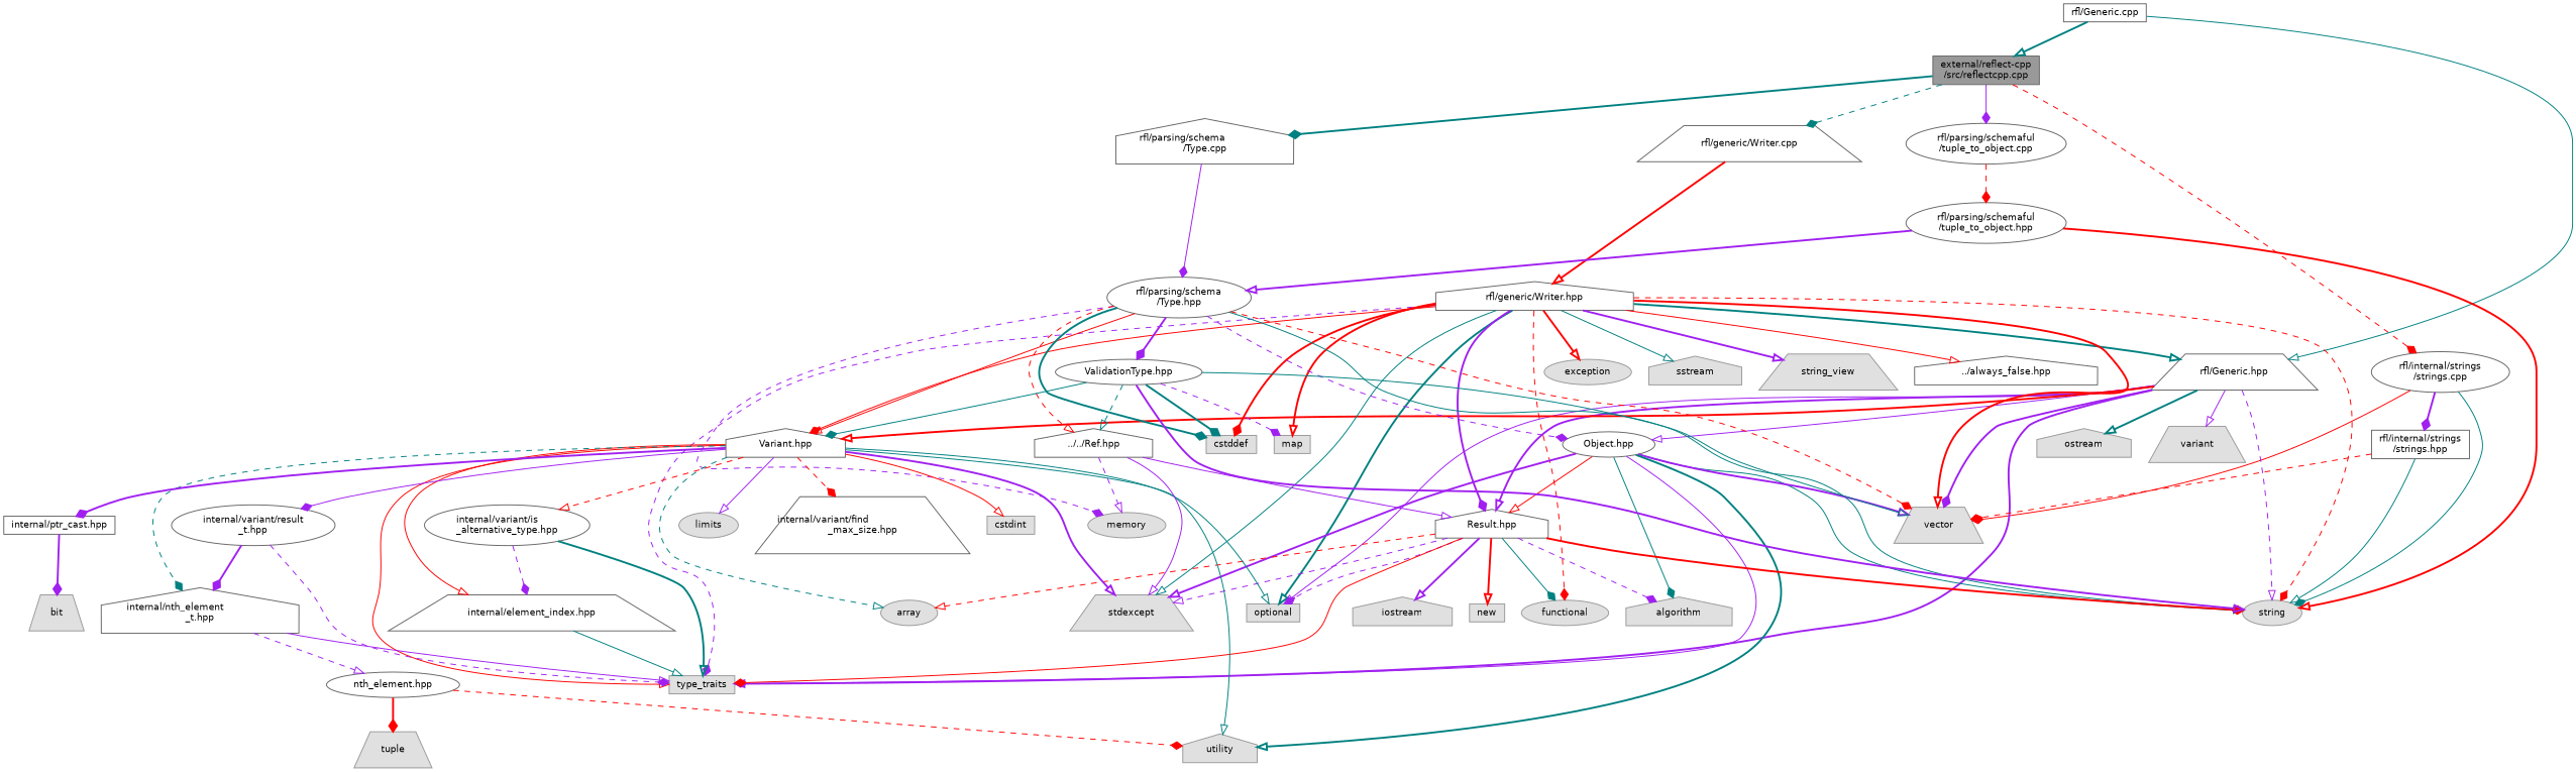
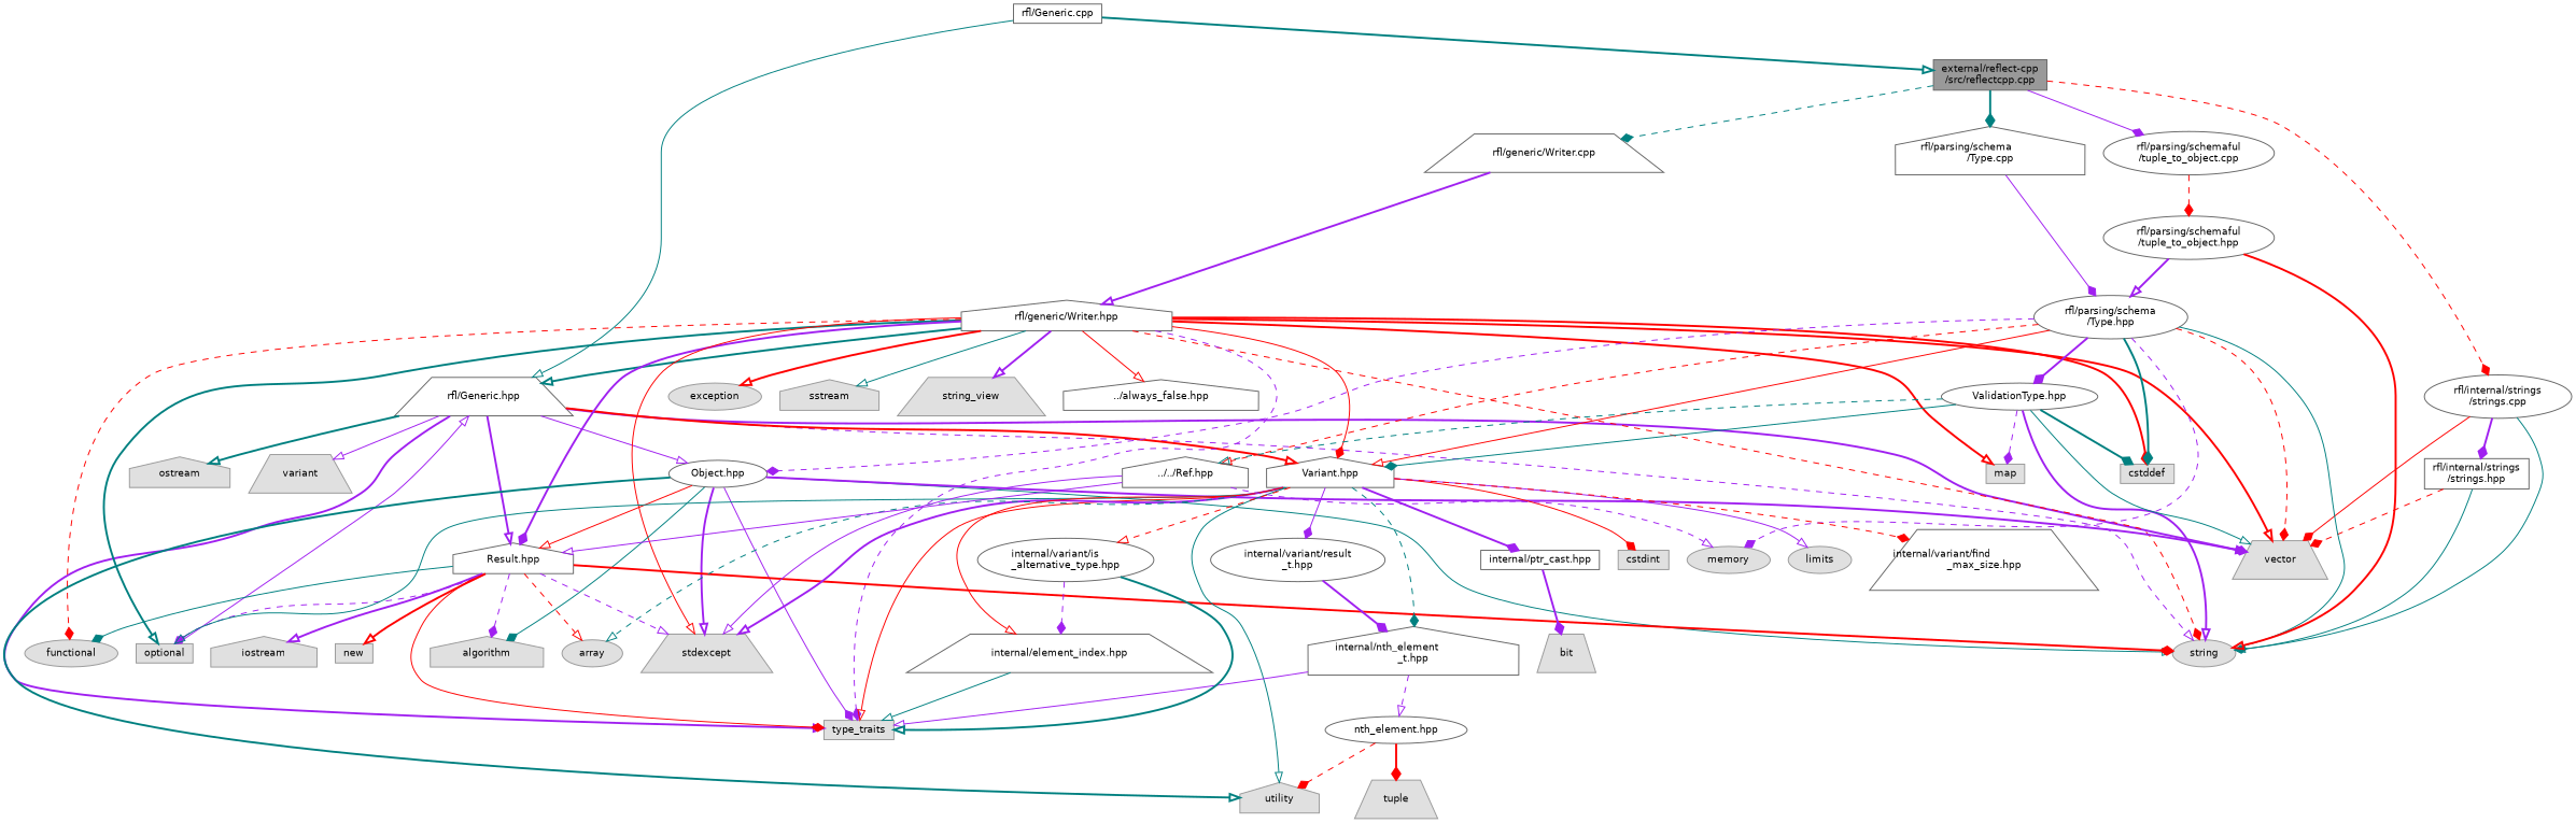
  digraph {
    node [color=grey40 fillcolor=white fontname=Helvetica fontsize=10 shape=ellipse style=filled]
    edge [arrowhead=onormal color=purple fontname=Helvetica fontsize=10 labelfontname=Helvetica labelfontsize=10 style=bold]
    n1 [color=gray40 fillcolor=grey60 fontcolor=black height=0.2 label="external/reflect-cpp\l/src/reflectcpp.cpp" shape=box width=0.4]
    n2 [height=0.2 label="rfl/generic/Writer.cpp" shape=trapezium width=0.4]
    n3 [height=0.2 label="rfl/internal/strings\l/strings.cpp" width=0.4]
    n4 [height=0.2 label="rfl/parsing/schema\l/Type.cpp" shape=house width=0.4]
    n5 [height=0.2 label="rfl/parsing/schemaful\l/tuple_to_object.cpp" width=0.4]
    n6 [height=0.2 label="rfl/Generic.cpp" shape=box width=0.4]
    n7 [height=0.2 label="rfl/Generic.hpp" shape=trapezium width=0.4]
    n8 [height=0.2 label="rfl/generic/Writer.hpp" shape=house width=0.4]
    n9 [color=grey60 fillcolor="#E0E0E0" height=0.2 label=string width=0.4]
    n10 [color=grey60 fillcolor="#E0E0E0" height=0.2 label=vector shape=trapezium width=0.4]
    n11 [height=0.2 label="rfl/internal/strings\l/strings.hpp" shape=box width=0.4]
    n12 [height=0.2 label="rfl/parsing/schema\l/Type.hpp" width=0.4]
    n13 [height=0.2 label="rfl/parsing/schemaful\l/tuple_to_object.hpp" width=0.4]
    n14 [color=grey60 fillcolor="#E0E0E0" height=0.2 label=optional shape=box width=0.4]
    n15 [color=grey60 fillcolor="#E0E0E0" height=0.2 label=ostream shape=house width=0.4]
    n16 [color=grey60 fillcolor="#E0E0E0" height=0.2 label=type_traits shape=box width=0.4]
    n17 [color=grey60 fillcolor="#E0E0E0" height=0.2 label=variant shape=trapezium width=0.4]
    n18 [height=0.2 label="Object.hpp" width=0.4]
    n19 [height=0.2 label="Result.hpp" shape=house width=0.4]
    n20 [height=0.2 label="Variant.hpp" shape=house width=0.4]
    n21 [color=grey60 fillcolor="#E0E0E0" height=0.2 label=algorithm shape=house width=0.4]
    n22 [color=grey60 fillcolor="#E0E0E0" height=0.2 label=stdexcept shape=trapezium width=0.4]
    n23 [color=grey60 fillcolor="#E0E0E0" height=0.2 label=utility shape=house width=0.4]
    n24 [color=grey60 fillcolor="#E0E0E0" height=0.2 label=array width=0.4]
    n25 [color=grey60 fillcolor="#E0E0E0" height=0.2 label=functional width=0.4]
    n26 [color=grey60 fillcolor="#E0E0E0" height=0.2 label=iostream shape=house width=0.4]
    n27 [color=grey60 fillcolor="#E0E0E0" height=0.2 label=new shape=box width=0.4]
    n28 [color=grey60 fillcolor="#E0E0E0" height=0.2 label=cstdint shape=box width=0.4]
    n29 [color=grey60 fillcolor="#E0E0E0" height=0.2 label=limits width=0.4]
    n30 [height=0.2 label="internal/element_index.hpp" shape=trapezium width=0.4]
    n31 [height=0.2 label="internal/nth_element\l_t.hpp" shape=house width=0.4]
    n32 [height=0.2 label="internal/variant/find\l_max_size.hpp" shape=trapezium width=0.4]
    n33 [height=0.2 label="internal/variant/is\l_alternative_type.hpp" width=0.4]
    n34 [height=0.2 label="internal/variant/result\l_t.hpp" width=0.4]
    n35 [height=0.2 label="internal/ptr_cast.hpp" shape=box width=0.4]
    n36 [height=0.2 label="nth_element.hpp" width=0.4]
    n37 [color=grey60 fillcolor="#E0E0E0" height=0.2 label=bit shape=trapezium width=0.4]
    n38 [color=grey60 fillcolor="#E0E0E0" height=0.2 label=tuple shape=trapezium width=0.4]
    n39 [color=grey60 fillcolor="#E0E0E0" height=0.2 label=cstddef shape=box width=0.4]
    n40 [color=grey60 fillcolor="#E0E0E0" height=0.2 label=exception width=0.4]
    n41 [color=grey60 fillcolor="#E0E0E0" height=0.2 label=map shape=box width=0.4]
    n42 [color=grey60 fillcolor="#E0E0E0" height=0.2 label=sstream shape=house width=0.4]
    n43 [color=grey60 fillcolor="#E0E0E0" height=0.2 label=string_view shape=trapezium width=0.4]
    n44 [height=0.2 label="../always_false.hpp" shape=house width=0.4]
    n45 [color=grey60 fillcolor="#E0E0E0" height=0.2 label=memory width=0.4]
    n46 [height=0.2 label="../../Ref.hpp" shape=house width=0.4]
    n47 [height=0.2 label="ValidationType.hpp" width=0.4]
    n1 -> n2 [arrowhead=diamond color=teal style=dashed]
    n1 -> n3 [arrowhead=diamond color=red style=dashed]
    n1 -> n4 [arrowhead=diamond color=teal]
    n1 -> n5 [arrowhead=diamond style=solid]
-   n2 -> n8 [color=red]
+   n2 -> n8
    n3 -> n9 [arrowhead=diamond color=teal style=solid]
    n3 -> n10 [arrowhead=diamond color=red style=solid]
    n3 -> n11 [arrowhead=diamond]
    n4 -> n12 [arrowhead=diamond style=solid]
    n5 -> n13 [arrowhead=diamond color=red style=dashed]
    n6 -> n1 [color=teal]
    n6 -> n7 [color=teal style=solid]
    n7 -> n9 [style=dashed]
    n7 -> n10 [arrowhead=diamond]
-   n7 -> n14 [style=solid]
+   n14 -> n7 [style=solid]
    n7 -> n15 [color=teal]
    n7 -> n16
    n7 -> n17 [style=solid]
    n7 -> n18 [style=solid]
    n7 -> n19
    n7 -> n20 [color=red]
    n8 -> n7 [color=teal]
    n8 -> n9 [arrowhead=diamond color=red style=dashed]
    n8 -> n10 [color=red]
    n8 -> n14 [color=teal]
    n8 -> n16 [arrowhead=diamond style=dashed]
    n8 -> n19 [arrowhead=diamond]
    n8 -> n20 [arrowhead=diamond color=red style=solid]
-   n8 -> n22 [color=teal style=solid]
+   n8 -> n22 [color=red style=solid]
    n8 -> n25 [arrowhead=diamond color=red style=dashed]
    n8 -> n39 [arrowhead=diamond color=red]
    n8 -> n40 [color=red]
    n8 -> n41 [color=red]
    n8 -> n42 [color=teal style=solid]
    n8 -> n43
    n8 -> n44 [color=red style=solid]
    n11 -> n9 [color=teal style=solid]
    n11 -> n10 [arrowhead=diamond color=red style=dashed]
    n12 -> n9 [color=teal style=solid]
    n12 -> n10 [arrowhead=diamond color=red style=dashed]
    n12 -> n18 [arrowhead=diamond style=dashed]
    n12 -> n20 [color=red style=solid]
    n12 -> n39 [arrowhead=diamond color=teal]
    n12 -> n45 [arrowhead=diamond style=dashed]
    n12 -> n46 [color=red style=dashed]
    n12 -> n47 [arrowhead=diamond]
    n13 -> n9 [color=red]
    n13 -> n12
    n18 -> n9 [color=teal style=solid]
    n18 -> n10
    n18 -> n16 [arrowhead=diamond style=solid]
    n18 -> n19 [color=red style=solid]
    n18 -> n21 [arrowhead=diamond color=teal style=solid]
    n18 -> n22
    n18 -> n23 [color=teal]
    n19 -> n9 [arrowhead=diamond color=red]
    n19 -> n14 [arrowhead=diamond style=dashed]
    n19 -> n16 [arrowhead=diamond color=red style=solid]
    n19 -> n21 [arrowhead=diamond style=dashed]
    n19 -> n22 [style=dashed]
    n19 -> n24 [color=red style=dashed]
    n19 -> n25 [arrowhead=diamond color=teal style=solid]
    n19 -> n26
    n19 -> n27 [color=red]
    n20 -> n14 [color=teal style=solid]
    n20 -> n16 [color=red style=solid]
    n20 -> n22
    n20 -> n23 [color=teal style=solid]
    n20 -> n24 [color=teal style=dashed]
-   n20 -> n28 [color=red style=solid]
+   n20 -> n28 [arrowhead=diamond color=red style=solid]
    n20 -> n29 [style=solid]
    n20 -> n30 [color=red style=solid]
    n20 -> n31 [arrowhead=diamond color=teal style=dashed]
    n20 -> n32 [arrowhead=diamond color=red style=dashed]
    n20 -> n33 [color=red style=dashed]
    n20 -> n34 [arrowhead=diamond style=solid]
    n20 -> n35 [arrowhead=diamond]
    n30 -> n16 [color=teal style=solid]
    n31 -> n16 [style=solid]
    n31 -> n36 [style=dashed]
    n33 -> n16 [color=teal]
    n33 -> n30 [arrowhead=diamond style=dashed]
-   n34 -> n16 [arrowhead=diamond style=dashed]
    n34 -> n31 [arrowhead=diamond]
    n35 -> n37 [arrowhead=diamond]
    n36 -> n23 [arrowhead=diamond color=red style=dashed]
    n36 -> n38 [arrowhead=diamond color=red]
    n46 -> n19 [style=solid]
    n46 -> n22 [style=solid]
    n46 -> n45 [style=dashed]
    n47 -> n9
    n47 -> n10 [color=teal style=solid]
    n47 -> n20 [arrowhead=diamond color=teal style=solid]
    n47 -> n39 [arrowhead=diamond color=teal]
    n47 -> n41 [arrowhead=diamond style=dashed]
    n47 -> n46 [color=teal style=dashed]
  }
